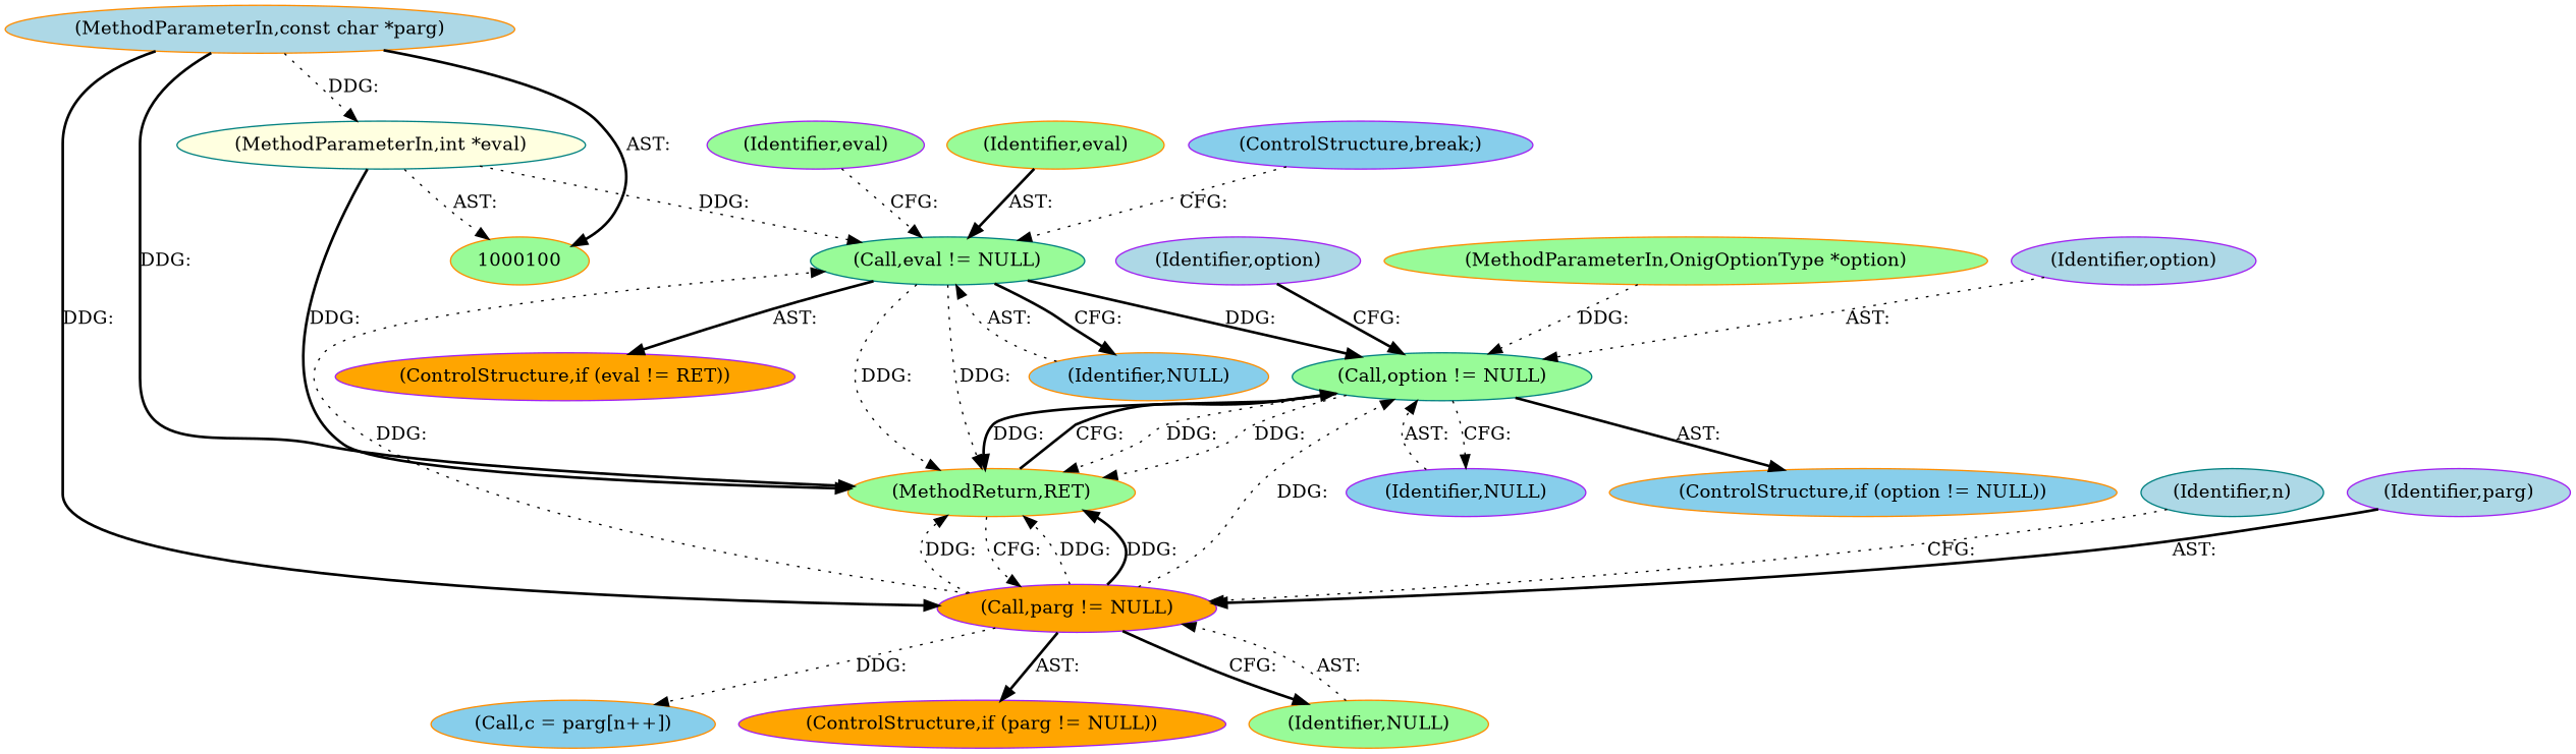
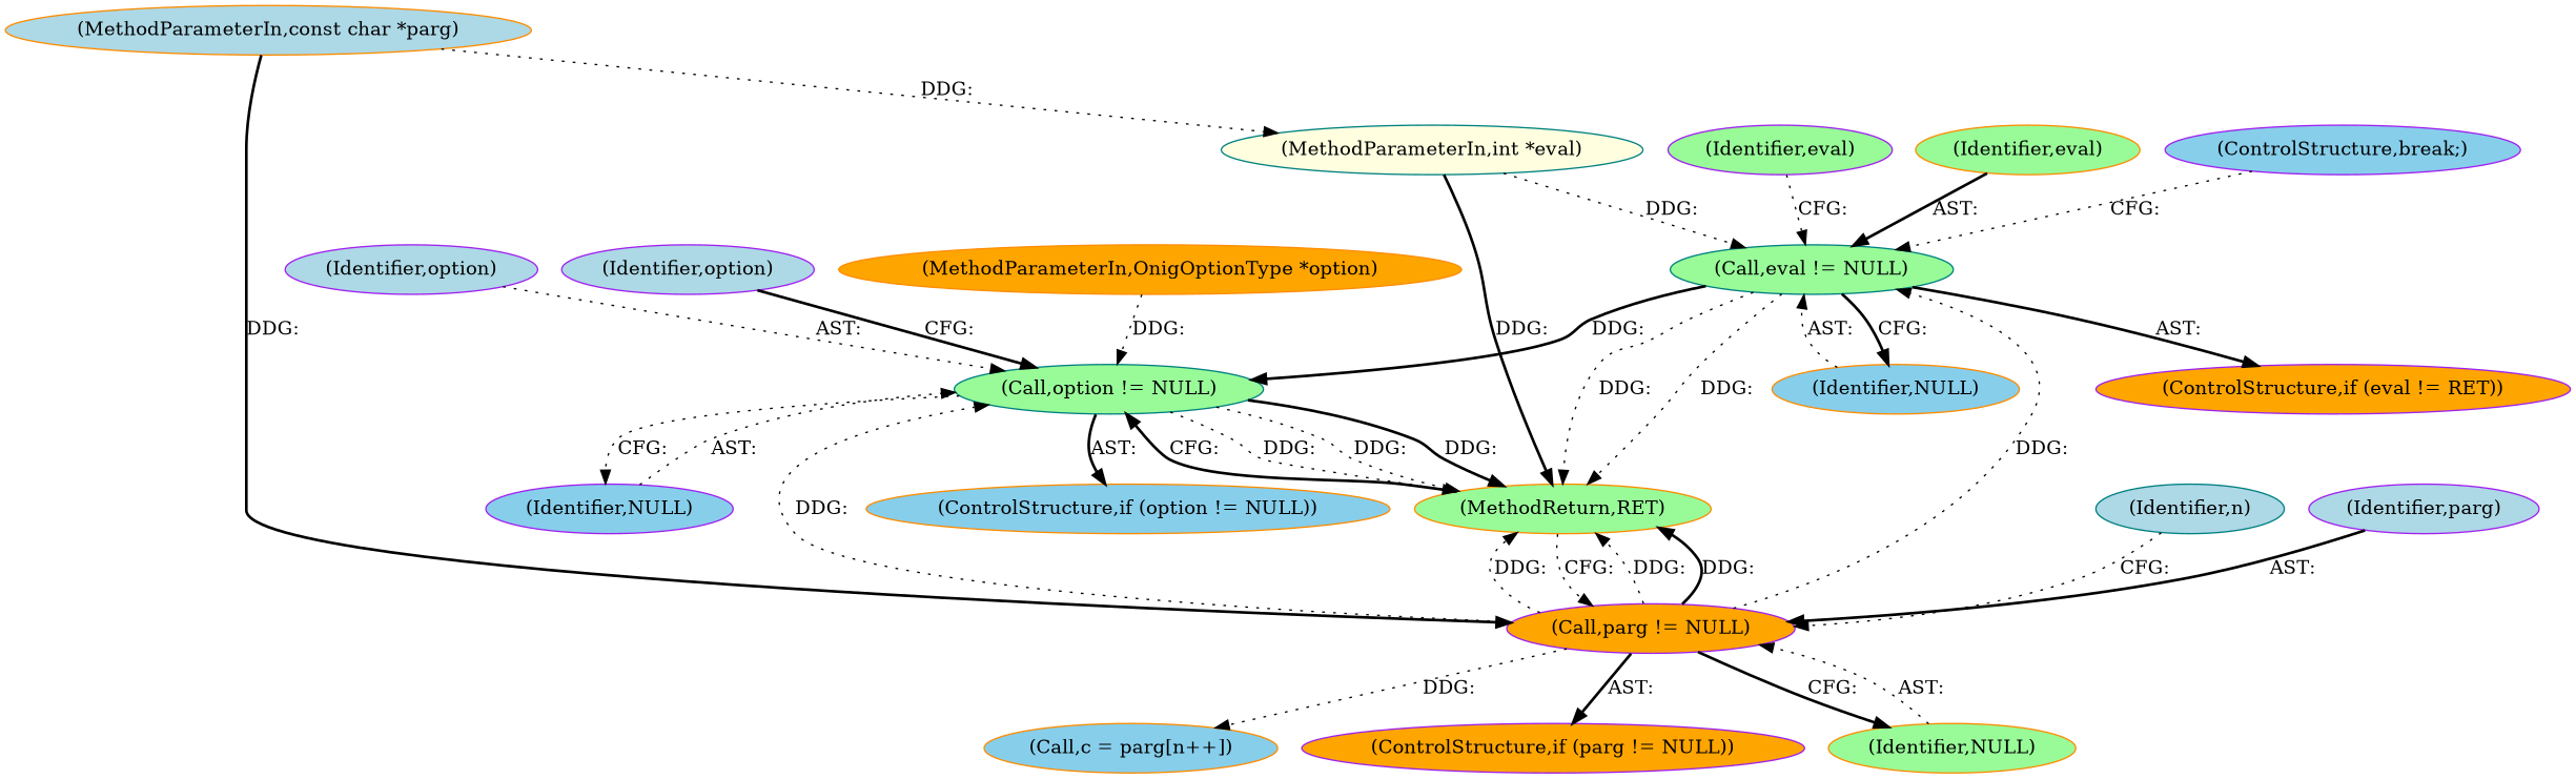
  digraph {
    node [color=purple fillcolor=palegreen style=filled]
    edge [style=dotted]
    n1 [color=teal label="(Call,eval != NULL)"]
    n2 [color=teal label="(Call,option != NULL)"]
    n3 [fillcolor=orange label="(ControlStructure,if (eval != RET))"]
    n4 [color=darkorange label="(MethodReturn,RET)"]
    n5 [color=darkorange fillcolor=skyblue label="(Identifier,NULL)"]
    n6 [color=darkorange fillcolor=skyblue label="(ControlStructure,if (option != NULL))"]
    n7 [fillcolor=skyblue label="(Identifier,NULL)"]
    n8 [fillcolor=orange label="(Call,parg != NULL)"]
    n9 [color=teal fillcolor=lightyellow label="(MethodParameterIn,int *eval)"]
-   1000100 [color=darkorange]
    n11 [color=darkorange fillcolor=skyblue label="(Call,c = parg[n++])"]
    n12 [fillcolor=orange label="(ControlStructure,if (parg != NULL))"]
    n13 [color=darkorange label="(Identifier,NULL)"]
    n14 [color=darkorange fillcolor=lightblue label="(MethodParameterIn,const char *parg)"]
    n15 [label="(Identifier,eval)"]
    n16 [fillcolor=lightblue label="(Identifier,option)"]
    n17 [color=darkorange label="(Identifier,eval)"]
    n18 [fillcolor=skyblue label="(ControlStructure,break;)"]
-   n19 [color=darkorange label="(MethodParameterIn,OnigOptionType *option)"]
+   n19 [color=darkorange fillcolor=orange label="(MethodParameterIn,OnigOptionType *option)"]
    n20 [color=teal fillcolor=lightblue label="(Identifier,n)"]
    n21 [fillcolor=lightblue label="(Identifier,option)"]
    n22 [fillcolor=lightblue label="(Identifier,parg)"]
    n1 -> n2 [label="DDG: " style=bold]
    n1 -> n3 [label="AST: " style=bold]
    n1 -> n4 [label="DDG: "]
    n1 -> n4 [label="DDG: "]
    n1 -> n5 [label="CFG: " style=bold]
    n2 -> n4 [label="DDG: "]
    n2 -> n4 [label="DDG: "]
    n2 -> n4 [label="DDG: " style=bold]
    n2 -> n6 [label="AST: " style=bold]
    n2 -> n7 [label="CFG: "]
    n4 -> n2 [label="CFG: " style=bold]
    n4 -> n8 [label="CFG: "]
    n5 -> n1 [label="AST: "]
    n7 -> n2 [label="AST: "]
    n8 -> n1 [label="DDG: "]
    n8 -> n2 [label="DDG: "]
    n8 -> n4 [label="DDG: "]
    n8 -> n4 [label="DDG: " style=bold]
    n8 -> n4 [label="DDG: "]
    n8 -> n11 [label="DDG: "]
    n8 -> n12 [label="AST: " style=bold]
    n8 -> n13 [label="CFG: " style=bold]
    n9 -> n1 [label="DDG: "]
    n9 -> n4 [label="DDG: " style=bold]
-   n9 -> 1000100 [label="AST: "]
    n13 -> n8 [label="AST: "]
-   n14 -> n4 [label="DDG: " style=bold]
    n14 -> n8 [label="DDG: " style=bold]
    n14 -> n9 [label="DDG: "]
-   n14 -> 1000100 [label="AST: " style=bold]
    n15 -> n1 [label="CFG: "]
    n16 -> n2 [label="CFG: " style=bold]
    n17 -> n1 [label="AST: " style=bold]
    n18 -> n1 [label="CFG: "]
    n19 -> n2 [label="DDG: "]
    n20 -> n8 [label="CFG: "]
    n21 -> n2 [label="AST: "]
    n22 -> n8 [label="AST: " style=bold]
  }
